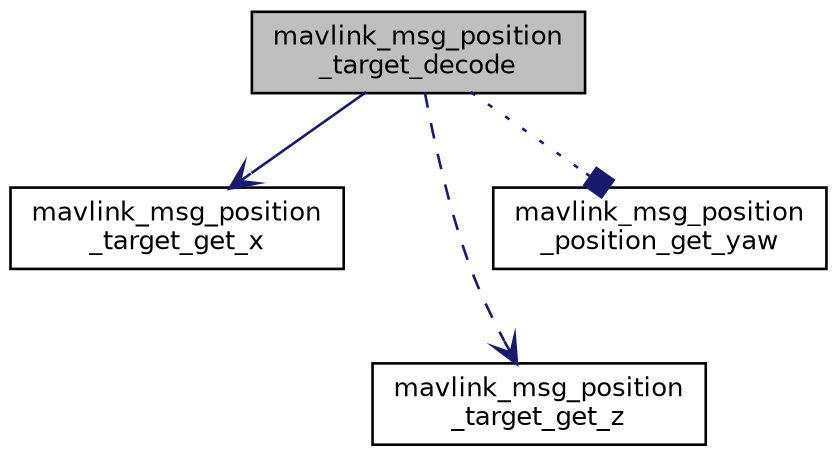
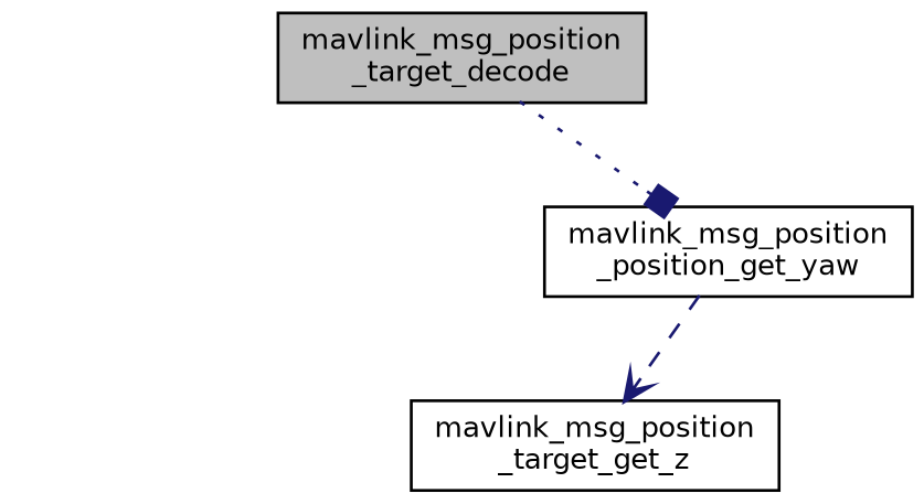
  digraph {
    rankdir=TB
    node [color=black fillcolor=white fontname=Helvetica fontsize=10 shape=record style=filled]
    edge [arrowhead=vee color=midnightblue fontname=Helvetica fontsize=10 labelfontname=Helvetica labelfontsize=10]
    n1 [fillcolor=grey75 fontcolor=black height=0.2 label="mavlink_msg_position\l_target_decode" width=0.4]
-   n2 [height=0.2 label="mavlink_msg_position\l_target_get_x" width=0.4]
    n3 [height=0.2 label="mavlink_msg_position\l_target_get_z" width=0.4]
    n4 [height=0.2 label="mavlink_msg_position\l_position_get_yaw" width=0.4]
-   n1 -> n2 [style=solid]
-   n1 -> n3 [style=dashed]
+   n4 -> n3 [style=dashed]
    n1 -> n4 [arrowhead=box style=dotted]
  }
